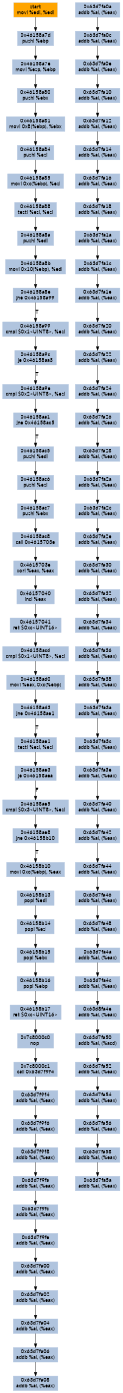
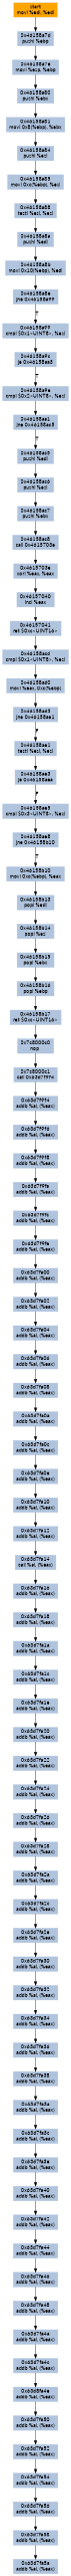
  digraph {
    fontname=Lato
    node [color=lightsteelblue fillcolor=lightsteelblue fontname=Lato shape=rectangle style=filled]
    edge [color="#000000" fontname=Lato]
    n1 [color=lightgrey fillcolor=orange label="start\nmovl %edi, %edi"]
    n2 [label="0x46158a7d\npushl %ebp"]
    n3 [label="0x46158a7e\nmovl %esp, %ebp"]
    n4 [label="0x46158a80\npushl %ebx"]
    n5 [label="0x46158a81\nmovl 0x8(%ebp), %ebx"]
    n6 [label="0x46158a84\npushl %esi"]
    n7 [label="0x46158a85\nmovl 0xc(%ebp), %esi"]
    n8 [label="0x46158a88\ntestl %esi, %esi"]
    n9 [label="0x46158a8a\npushl %edi"]
    n10 [label="0x46158a8b\nmovl 0x10(%ebp), %edi"]
    n11 [label="0x46158a8e\njne 0x46158a99"]
    n12 [label="0x46158a99\ncmpl $0x1<UINT8>, %esi"]
    n13 [label="0x46158a9c\nje 0x46158aa3"]
    n14 [label="0x46158a9e\ncmpl $0x2<UINT8>, %esi"]
    n15 [label="0x46158aa1\njne 0x46158ac5"]
    n16 [label="0x46158ac5\npushl %edi"]
    n17 [label="0x46158ac6\npushl %esi"]
    n18 [label="0x46158ac7\npushl %ebx"]
    n19 [label="0x46158ac8\ncall 0x4615703e"]
    n20 [label="0x4615703e\nxorl %eax, %eax"]
    n21 [label="0x46157040\nincl %eax"]
    n22 [label="0x46157041\nret $0xc<UINT16>"]
    n23 [label="0x46158acd\ncmpl $0x1<UINT8>, %esi"]
    n24 [label="0x46158ad0\nmovl %eax, 0xc(%ebp)"]
    n25 [label="0x46158ad3\njne 0x46158ae1"]
    n26 [label="0x46158ae1\ntestl %esi, %esi"]
    n27 [label="0x46158ae3\nje 0x46158aea"]
    n28 [label="0x46158ae5\ncmpl $0x3<UINT8>, %esi"]
    n29 [label="0x46158ae8\njne 0x46158b10"]
    n30 [label="0x46158b10\nmovl 0xc(%ebp), %eax"]
    n31 [label="0x46158b13\npopl %edi"]
    n32 [label="0x46158b14\npopl %esi"]
    n33 [label="0x46158b15\npopl %ebx"]
    n34 [label="0x46158b16\npopl %ebp"]
    n35 [label="0x46158b17\nret $0xc<UINT16>"]
    n36 [label="0x7c8000c0\nnop "]
    n37 [label="0x7c8000c1\ncall 0x63d7f9f4"]
    n38 [label="0x63d7f9f4\naddb %al, (%eax)"]
    n39 [label="0x63d7f9f6\naddb %al, (%eax)"]
    n40 [label="0x63d7f9f8\naddb %al, (%eax)"]
    n41 [label="0x63d7f9fa\naddb %al, (%eax)"]
    n42 [label="0x63d7f9fc\naddb %al, (%eax)"]
    n43 [label="0x63d7f9fe\naddb %al, (%eax)"]
    n44 [label="0x63d7fa00\naddb %al, (%eax)"]
    n45 [label="0x63d7fa02\naddb %al, (%eax)"]
    n46 [label="0x63d7fa04\naddb %al, (%eax)"]
    n47 [label="0x63d7fa06\naddb %al, (%eax)"]
    n48 [label="0x63d7fa08\naddb %al, (%eax)"]
    n49 [label="0x63d7fa0a\naddb %al, (%eax)"]
    n50 [label="0x63d7fa0c\naddb %al, (%eax)"]
    n51 [label="0x63d7fa0e\naddb %al, (%eax)"]
    n52 [label="0x63d7fa10\naddb %al, (%eax)"]
    n53 [label="0x63d7fa12\naddb %al, (%eax)"]
-   n54 [label="0x63d7fa14\naddb %al, (%eax)"]
+   n54 [label="0x63d7fa14\ncall %al, (%eax)"]
    n55 [label="0x63d7fa16\naddb %al, (%eax)"]
    n56 [label="0x63d7fa18\naddb %al, (%eax)"]
    n57 [label="0x63d7fa1a\naddb %al, (%eax)"]
    n58 [label="0x63d7fa1c\naddb %al, (%eax)"]
    n59 [label="0x63d7fa1e\naddb %al, (%eax)"]
    n60 [label="0x63d7fa20\naddb %al, (%eax)"]
    n61 [label="0x63d7fa22\naddb %al, (%eax)"]
    n62 [label="0x63d7fa24\naddb %al, (%eax)"]
    n63 [label="0x63d7fa26\naddb %al, (%eax)"]
    n64 [label="0x63d7fa28\naddb %al, (%eax)"]
    n65 [label="0x63d7fa2a\naddb %al, (%eax)"]
    n66 [label="0x63d7fa2c\naddb %al, (%eax)"]
    n67 [label="0x63d7fa2e\naddb %al, (%eax)"]
    n68 [label="0x63d7fa30\naddb %al, (%eax)"]
    n69 [label="0x63d7fa32\naddb %al, (%eax)"]
    n70 [label="0x63d7fa34\naddb %al, (%eax)"]
    n71 [label="0x63d7fa36\naddb %al, (%eax)"]
    n72 [label="0x63d7fa38\naddb %al, (%eax)"]
    n73 [label="0x63d7fa3a\naddb %al, (%eax)"]
    n74 [label="0x63d7fa3c\naddb %al, (%eax)"]
    n75 [label="0x63d7fa3e\naddb %al, (%eax)"]
    n76 [label="0x63d7fa40\naddb %al, (%eax)"]
    n77 [label="0x63d7fa42\naddb %al, (%eax)"]
    n78 [label="0x63d7fa44\naddb %al, (%eax)"]
    n79 [label="0x63d7fa46\naddb %al, (%eax)"]
    n80 [label="0x63d7fa48\naddb %al, (%eax)"]
    n81 [label="0x63d7fa4a\naddb %al, (%eax)"]
    n82 [label="0x63d7fa4c\naddb %al, (%eax)"]
    n83 [label="0x63d8fa4e\naddb %al, (%eax)"]
-   n84 [label="0x63d7fa50\naddb %al, (%acd)"]
+   n84 [label="0x63d7fa50\naddb %al, (%eax)"]
    n85 [label="0x63d7fa52\naddb %al, (%eax)"]
    n86 [label="0x63d7fa54\naddb %al, (%eax)"]
    n87 [label="0x63d7fa56\naddb %al, (%eax)"]
    n88 [label="0x63d7fa58\naddb %al, (%eax)"]
    n89 [label="0x63d7fa5a\naddb %al, (%eax)"]
    n1 -> n2
    n2 -> n3
    n3 -> n4
    n4 -> n5
    n5 -> n6
    n6 -> n7
    n7 -> n8
    n8 -> n9
    n9 -> n10
    n10 -> n11
    n11 -> n12 [label=T]
    n12 -> n13
    n13 -> n14 [label=T]
    n14 -> n15
    n15 -> n16 [label=T]
    n16 -> n17
    n17 -> n18
    n18 -> n19
    n19 -> n20
    n20 -> n21
    n21 -> n22
    n22 -> n23
    n23 -> n24
    n24 -> n25
-   n25 -> n26 [label=T]
+   n25 -> n26 [label=F]
    n26 -> n27
    n27 -> n28 [label=F]
    n28 -> n29
    n29 -> n30 [label=T]
    n30 -> n31
    n31 -> n32
    n32 -> n33
    n33 -> n34
    n34 -> n35
    n35 -> n36
    n36 -> n37
    n37 -> n38
    n38 -> n39
    n39 -> n40
    n40 -> n41
    n41 -> n42
    n42 -> n43
    n43 -> n44
    n44 -> n45
    n45 -> n46
    n46 -> n47
    n47 -> n48
+   n48 -> n49
    n49 -> n50
    n50 -> n51
    n51 -> n52
    n52 -> n53
    n53 -> n54
    n54 -> n55
    n55 -> n56
    n56 -> n57
    n57 -> n58
    n58 -> n59
    n59 -> n60
    n60 -> n61
    n61 -> n62
    n62 -> n63
    n63 -> n64
    n64 -> n65
    n65 -> n66
    n66 -> n67
    n67 -> n68
    n68 -> n69
    n69 -> n70
    n70 -> n71
    n71 -> n72
    n72 -> n73
    n73 -> n74
    n74 -> n75
    n75 -> n76
    n76 -> n77
    n77 -> n78
    n78 -> n79
    n79 -> n80
    n80 -> n81
    n81 -> n82
    n82 -> n83
    n83 -> n84
    n84 -> n85
    n85 -> n86
    n86 -> n87
    n87 -> n88
    n88 -> n89
  }
